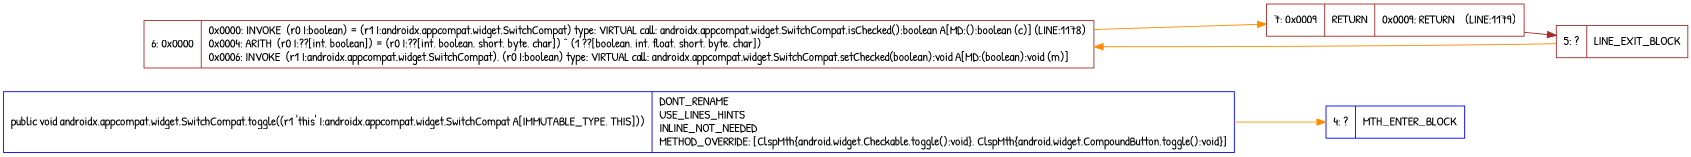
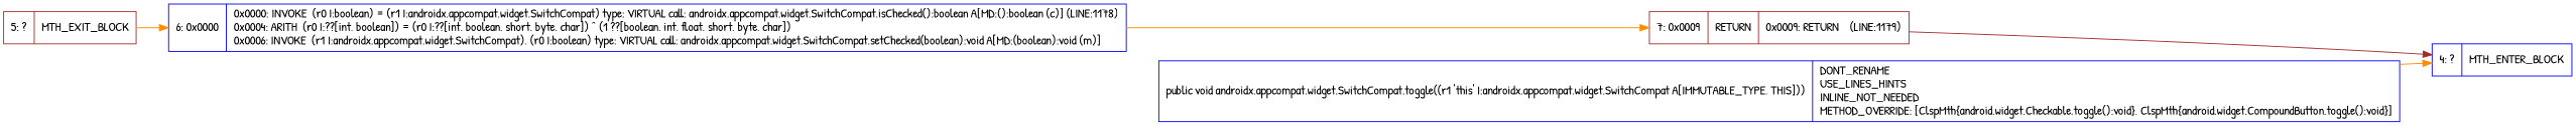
  digraph {
    fontname="Patrick Hand"
    rankdir=LR
    node [color=brown fontname="Patrick Hand" shape=record]
    edge [color=darkorange fontname="Patrick Hand" style=solid]
    n1 [color=blue label="{4\:\ ?|MTH_ENTER_BLOCK\l}"]
-   n2 [label="{6\:\ 0x0000|0x0000: INVOKE  (r0 I:boolean) = (r1 I:androidx.appcompat.widget.SwitchCompat) type: VIRTUAL call: androidx.appcompat.widget.SwitchCompat.isChecked():boolean A[MD:():boolean (c)] (LINE:1178)\l0x0004: ARITH  (r0 I:??[int, boolean]) = (r0 I:??[int, boolean, short, byte, char]) ^ (1 ??[boolean, int, float, short, byte, char]) \l0x0006: INVOKE  (r1 I:androidx.appcompat.widget.SwitchCompat), (r0 I:boolean) type: VIRTUAL call: androidx.appcompat.widget.SwitchCompat.setChecked(boolean):void A[MD:(boolean):void (m)]\l}"]
+   n2 [color=blue label="{6\:\ 0x0000|0x0000: INVOKE  (r0 I:boolean) = (r1 I:androidx.appcompat.widget.SwitchCompat) type: VIRTUAL call: androidx.appcompat.widget.SwitchCompat.isChecked():boolean A[MD:():boolean (c)] (LINE:1178)\l0x0004: ARITH  (r0 I:??[int, boolean]) = (r0 I:??[int, boolean, short, byte, char]) ^ (1 ??[boolean, int, float, short, byte, char]) \l0x0006: INVOKE  (r1 I:androidx.appcompat.widget.SwitchCompat), (r0 I:boolean) type: VIRTUAL call: androidx.appcompat.widget.SwitchCompat.setChecked(boolean):void A[MD:(boolean):void (m)]\l}"]
    n3 [label="{7\:\ 0x0009|RETURN\l|0x0009: RETURN    (LINE:1179)\l}"]
-   n4 [label="{5\:\ ?|LINE_EXIT_BLOCK\l}"]
+   n4 [label="{5\:\ ?|MTH_EXIT_BLOCK\l}"]
    n5 [color=blue label="{public void androidx.appcompat.widget.SwitchCompat.toggle((r1 'this' I:androidx.appcompat.widget.SwitchCompat A[IMMUTABLE_TYPE, THIS]))  | DONT_RENAME\lUSE_LINES_HINTS\lINLINE_NOT_NEEDED\lMETHOD_OVERRIDE: [ClspMth\{android.widget.Checkable.toggle():void\}, ClspMth\{android.widget.CompoundButton.toggle():void\}]\l}"]
    n2 -> n3
-   n3 -> n4 [color=brown]
+   n3 -> n1 [color=brown]
    n4 -> n2
    n5 -> n1
  }
